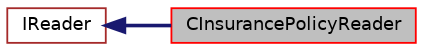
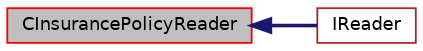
  digraph {
    rankdir=LR
    node [fontname=Helvetica fontsize=10 shape=record style=filled]
    n1 [color=red fillcolor=grey75 fontcolor=black height=0.2 label=CInsurancePolicyReader width=0.4]
    n2 [color=brown fillcolor=white height=0.2 label=IReader width=0.4]
-   n2 -> n1 [color=midnightblue dir=back fontname=Helvetica fontsize=10 labelfontname=Helvetica labelfontsize=10 style=bold]
+   n1 -> n2 [color=midnightblue dir=back fontname=Helvetica fontsize=10 labelfontname=Helvetica labelfontsize=10 style=bold]
  }
